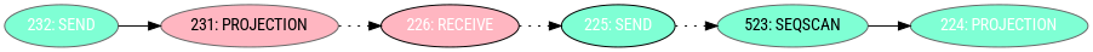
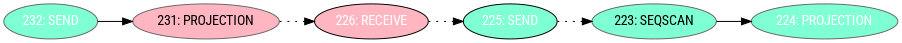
  digraph {
    rankdir=LR
    fontname="Roboto Condensed"
    node [style=filled fillcolor=aquamarine color=gray40 fontname="Roboto Condensed" fontcolor=white]
    edge [style=dotted fontname="Roboto Condensed"]
-   n1 [label="523: SEQSCAN" fontcolor=""]
+   n1 [label="223: SEQSCAN" fontcolor=""]
    n2 [label="224: PROJECTION"]
    n3 [label="225: SEND" color=black]
    n4 [fillcolor=lightpink label="226: RECEIVE" color=black]
    n5 [label="231: PROJECTION" fillcolor=lightpink fontcolor=""]
    n6 [label="232: SEND"]
    n1 -> n2 [style=solid]
    n3 -> n1
    n4 -> n3
    n5 -> n4
    n6 -> n5 [style=solid]
  }
